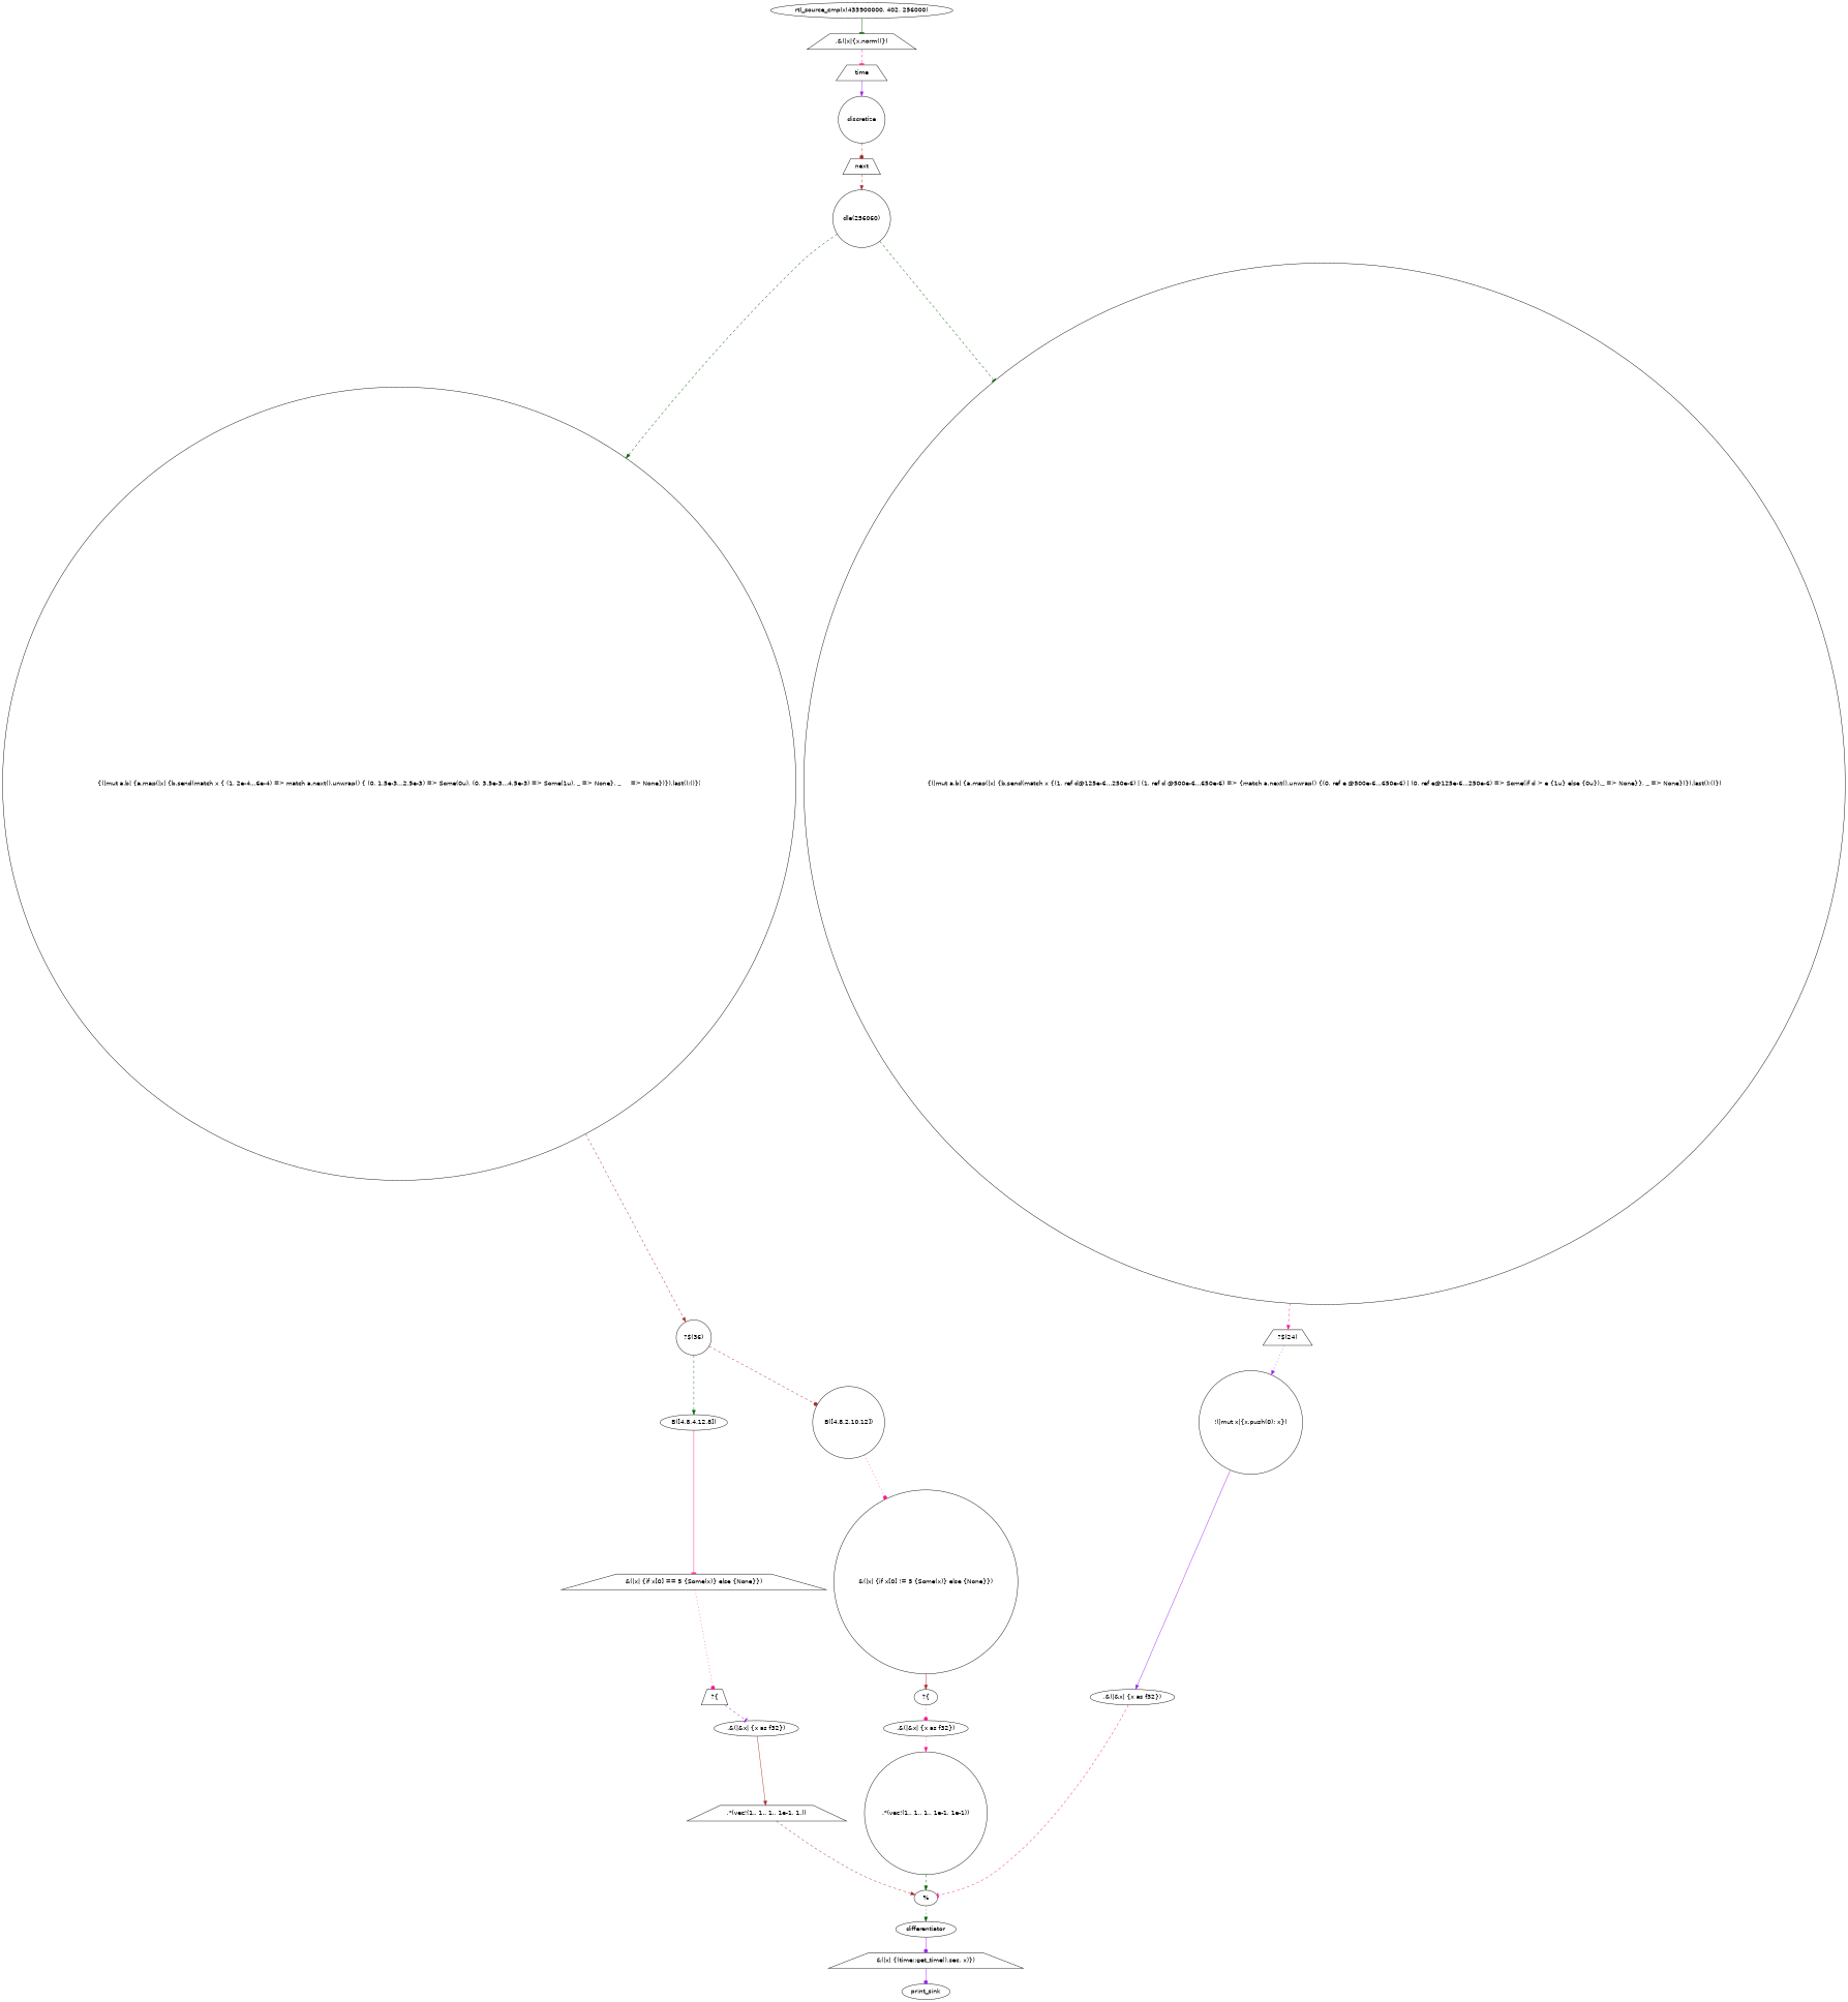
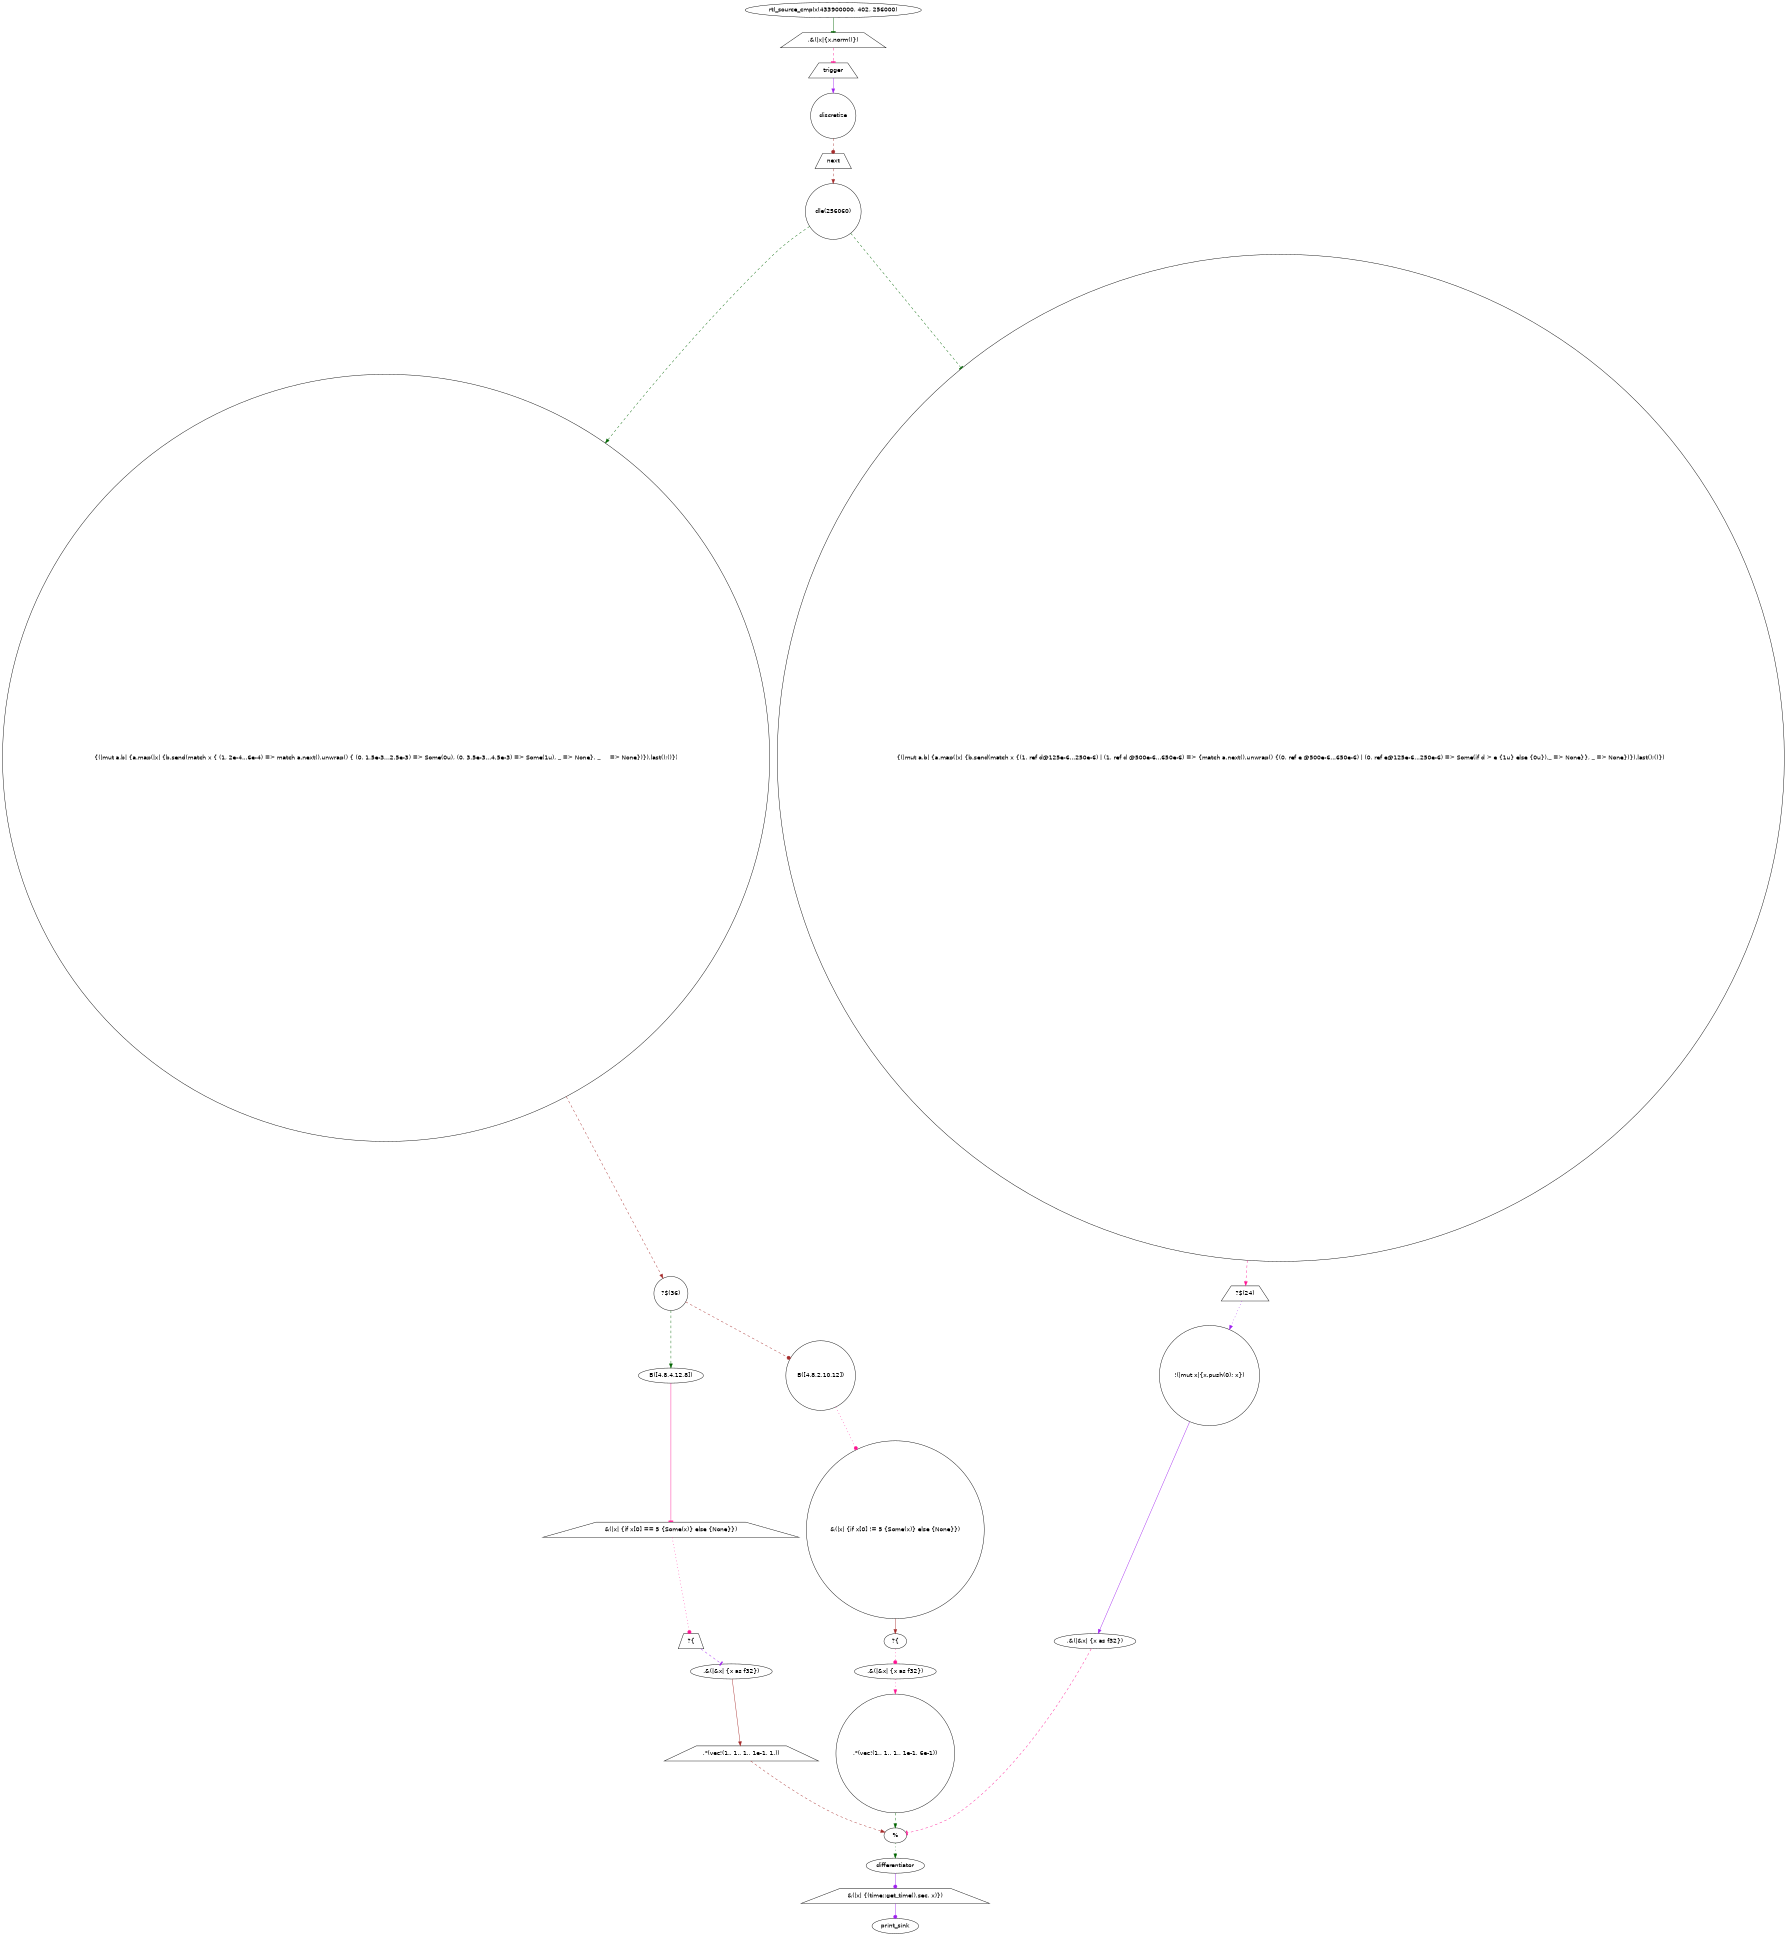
  digraph {
    fontname="DejaVu Sans"
    node [fontname="DejaVu Sans" shape=ellipse]
    edge [arrowhead=normal color=deeppink fontname="DejaVu Sans" style=dashed]
    n1 [label="rtl_source_cmplx(433900000, 402, 256000)"]
    n2 [label=",&(|x|{x.norm()})" shape=trapezium]
-   n3 [label=time shape=trapezium]
+   n3 [label=trigger shape=trapezium]
    n4 [label=discretize shape=circle]
    n5 [label=next shape=trapezium]
    n6 [label="dle(256060)" shape=circle]
    n7 [label="{(|mut a,b| {a.map(|x| {b.send(match x { (1, 2e-4...6e-4) => match a.next().unwrap() { (0, 1.5e-3...2.5e-3) => Some(0u), (0, 3.5e-3...4.5e-3) => Some(1u), _ => None}, _     => None})}).last();()})" shape=circle]
    n8 [label="{(|mut a,b| {a.map(|x| {b.send(match x {(1, ref d@125e-6...250e-6) | (1, ref d @500e-6...650e-6) => {match a.next().unwrap() {(0, ref e @500e-6...650e-6) | (0, ref e@125e-6...250e-6) => Some(if d > e {1u} else {0u}),_ => None}}, _ => None})}).last();()})" shape=circle]
    n9 [label="?$(36)" shape=circle]
    n10 [label="?$(24)" shape=trapezium]
    n11 [label="B([4,8,4,12,8])"]
    n12 [label="B([4,8,2,10,12])" shape=circle]
    n13 [label="!(|mut x|{x.push(0); x})" shape=circle]
    n14 [label="&(|x| {if x[0] == 5 {Some(x)} else {None}})" shape=trapezium]
    n15 [label="&(|x| {if x[0] != 5 {Some(x)} else {None}})" shape=circle]
    n16 [label=",&(|&x| {x as f32})"]
    n17 [label="?{" shape=trapezium]
    n18 [label="?{"]
    n19 [label="%"]
    n20 [label=",&(|&x| {x as f32})"]
    n21 [label=",&(|&x| {x as f32})"]
    n22 [label=",*(vec!(1., 1., 1., 1e-1, 1.))" shape=trapezium]
-   n23 [label=",*(vec!(1., 1., 1., 1e-1, 1e-1))" shape=circle]
+   n23 [label=",*(vec!(1., 1., 1., 1e-1, 6e-1))" shape=circle]
    n24 [label=differentiator]
    n25 [label="&(|x| {(time::get_time().sec, x)})" shape=trapezium]
    n26 [label=print_sink]
    n1 -> n2 [arrowhead=tee color=darkgreen style=solid]
    n2 -> n3 [arrowhead=tee]
    n3 -> n4 [color=purple style=solid]
    n4 -> n5 [arrowhead=dot color=brown]
    n5 -> n6 [color=brown]
    n6 -> n7 [color=darkgreen]
    n6 -> n8 [arrowhead=tee color=darkgreen]
    n7 -> n9 [color=brown]
    n8 -> n10
    n9 -> n11 [color=darkgreen]
    n9 -> n12 [arrowhead=dot color=brown]
    n10 -> n13 [color=purple style=dotted]
    n11 -> n14 [arrowhead=tee style=solid]
    n12 -> n15 [arrowhead=dot style=dotted]
    n13 -> n16 [color=purple style=solid]
    n14 -> n17 [arrowhead=dot style=dotted]
    n15 -> n18 [color=brown style=solid]
    n16 -> n19 [arrowhead=tee]
    n17 -> n20 [arrowhead=tee color=purple]
    n18 -> n21 [arrowhead=dot style=dotted]
    n19 -> n24 [color=darkgreen style=dotted]
    n20 -> n22 [color=brown style=solid]
    n21 -> n23 [style=dotted]
    n22 -> n19 [color=brown]
    n23 -> n19 [color=darkgreen]
    n24 -> n25 [arrowhead=dot color=purple style=solid]
    n25 -> n26 [arrowhead=dot color=purple style=solid]
  }
